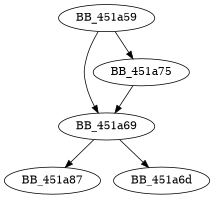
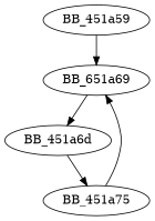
  digraph {
    BB_451a59
-   BB_451a69
-   BB_451a87
+   BB_451a69 [label=BB_651a69]
    BB_451a6d
    BB_451a75
    BB_451a59 -> BB_451a69
-   BB_451a69 -> BB_451a87
    BB_451a69 -> BB_451a6d
-   BB_451a59 -> BB_451a75
+   BB_451a6d -> BB_451a75
    BB_451a75 -> BB_451a69
  }
